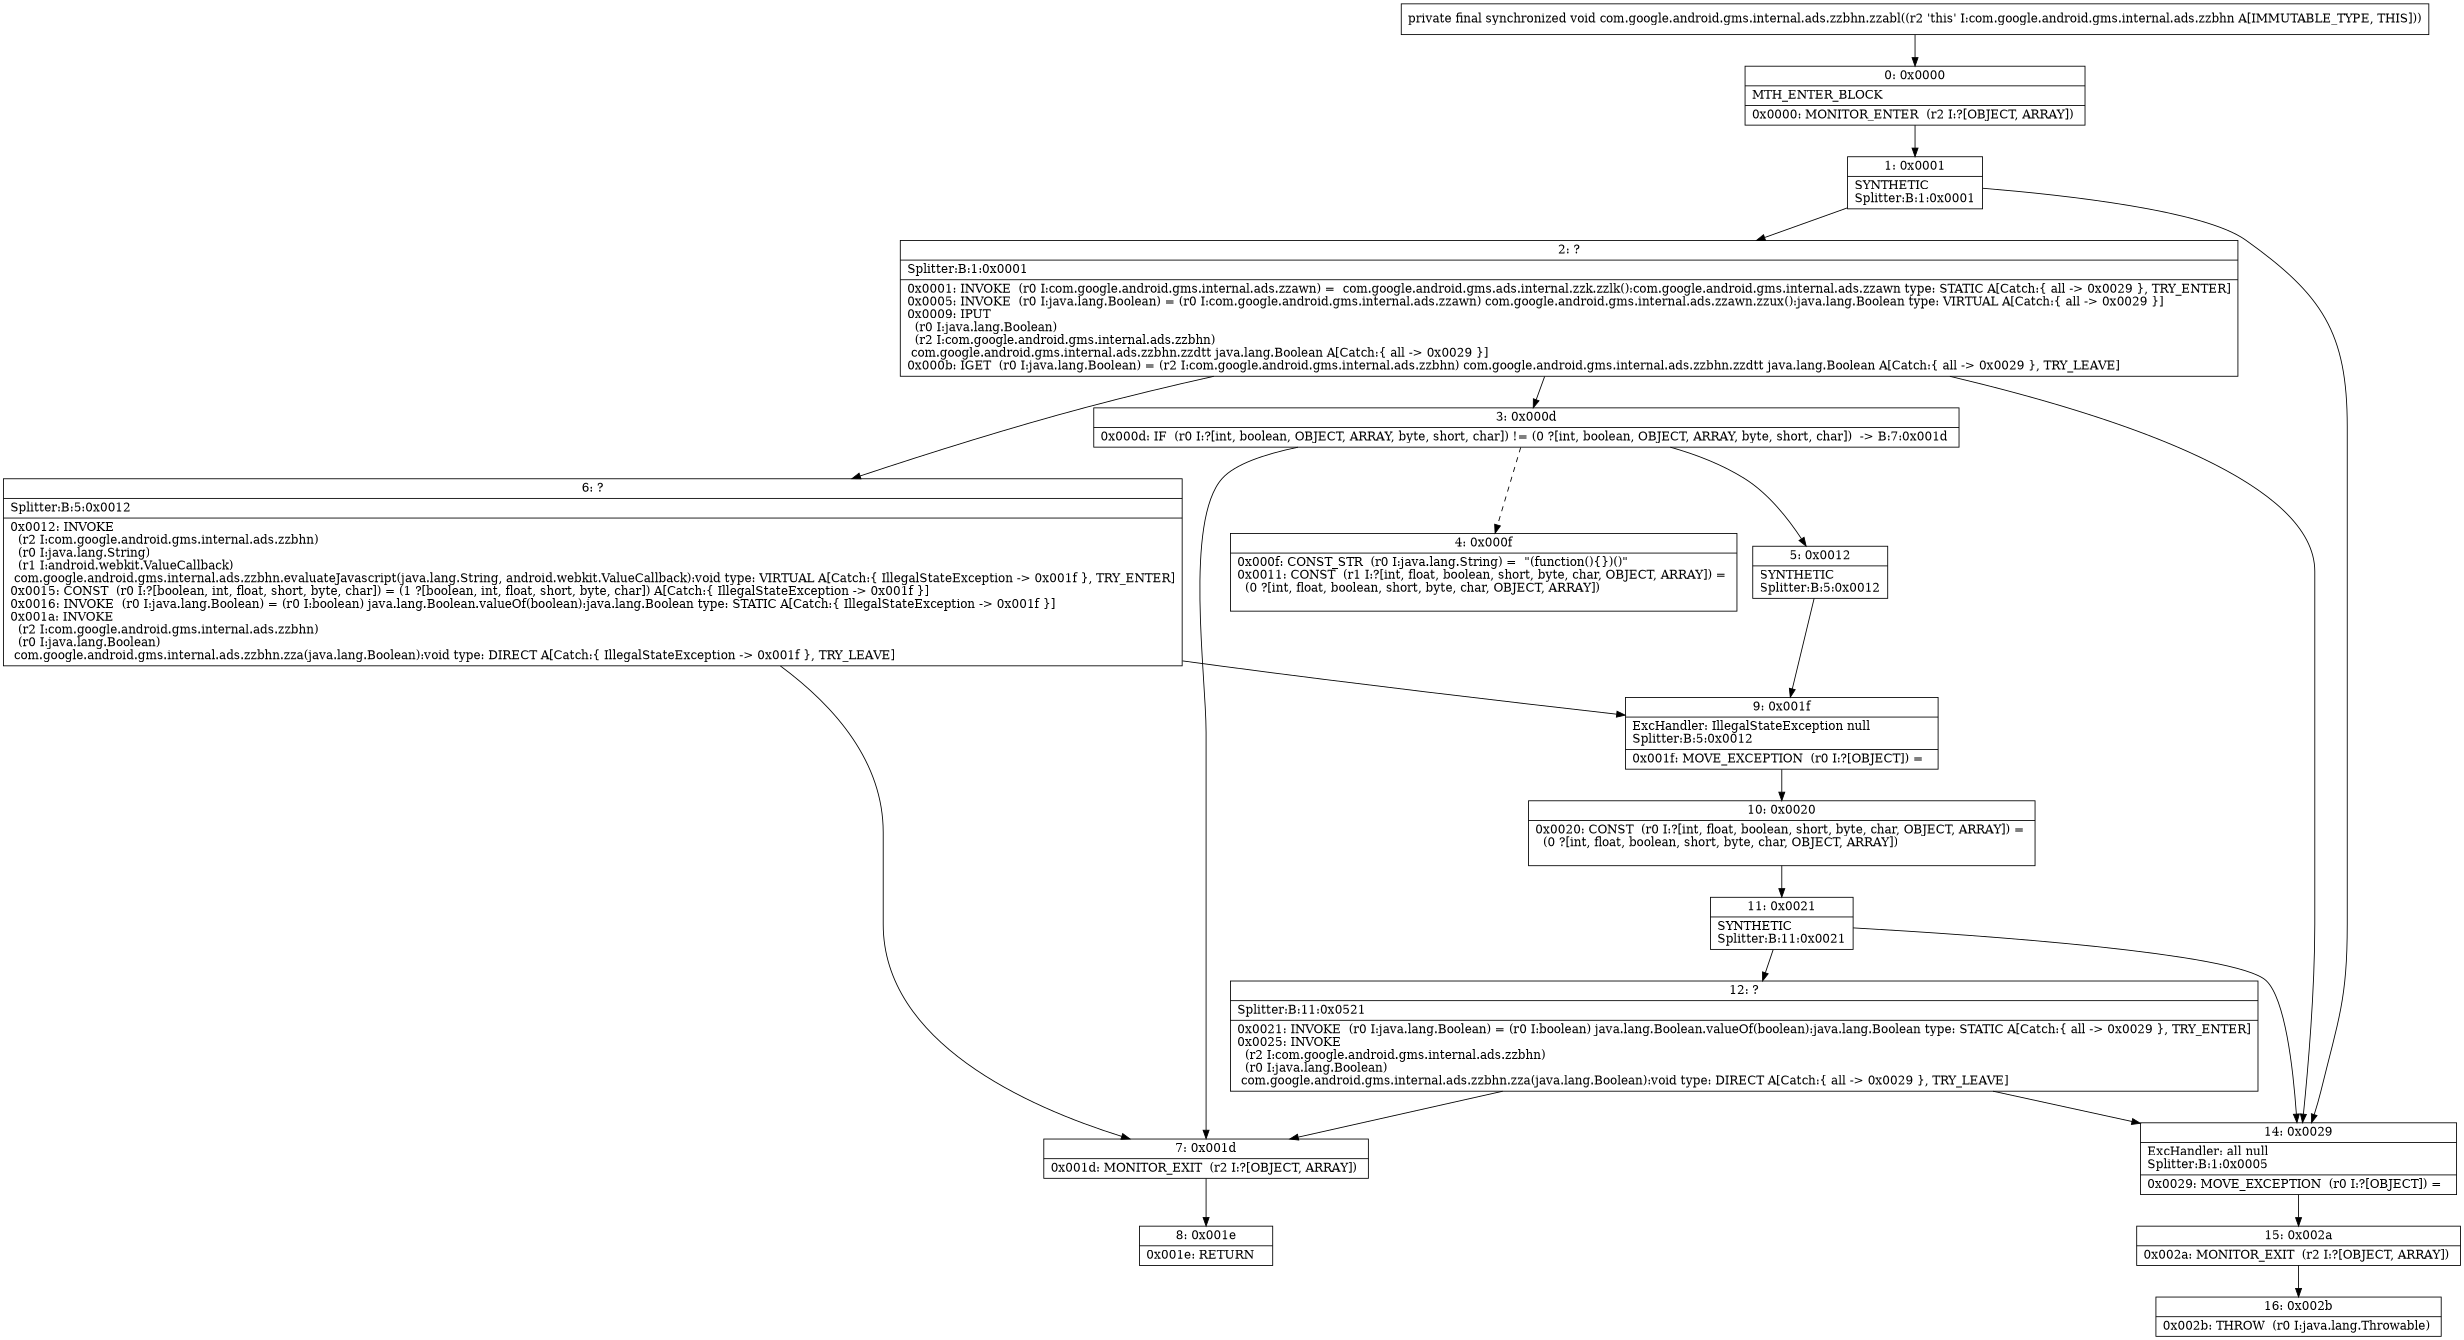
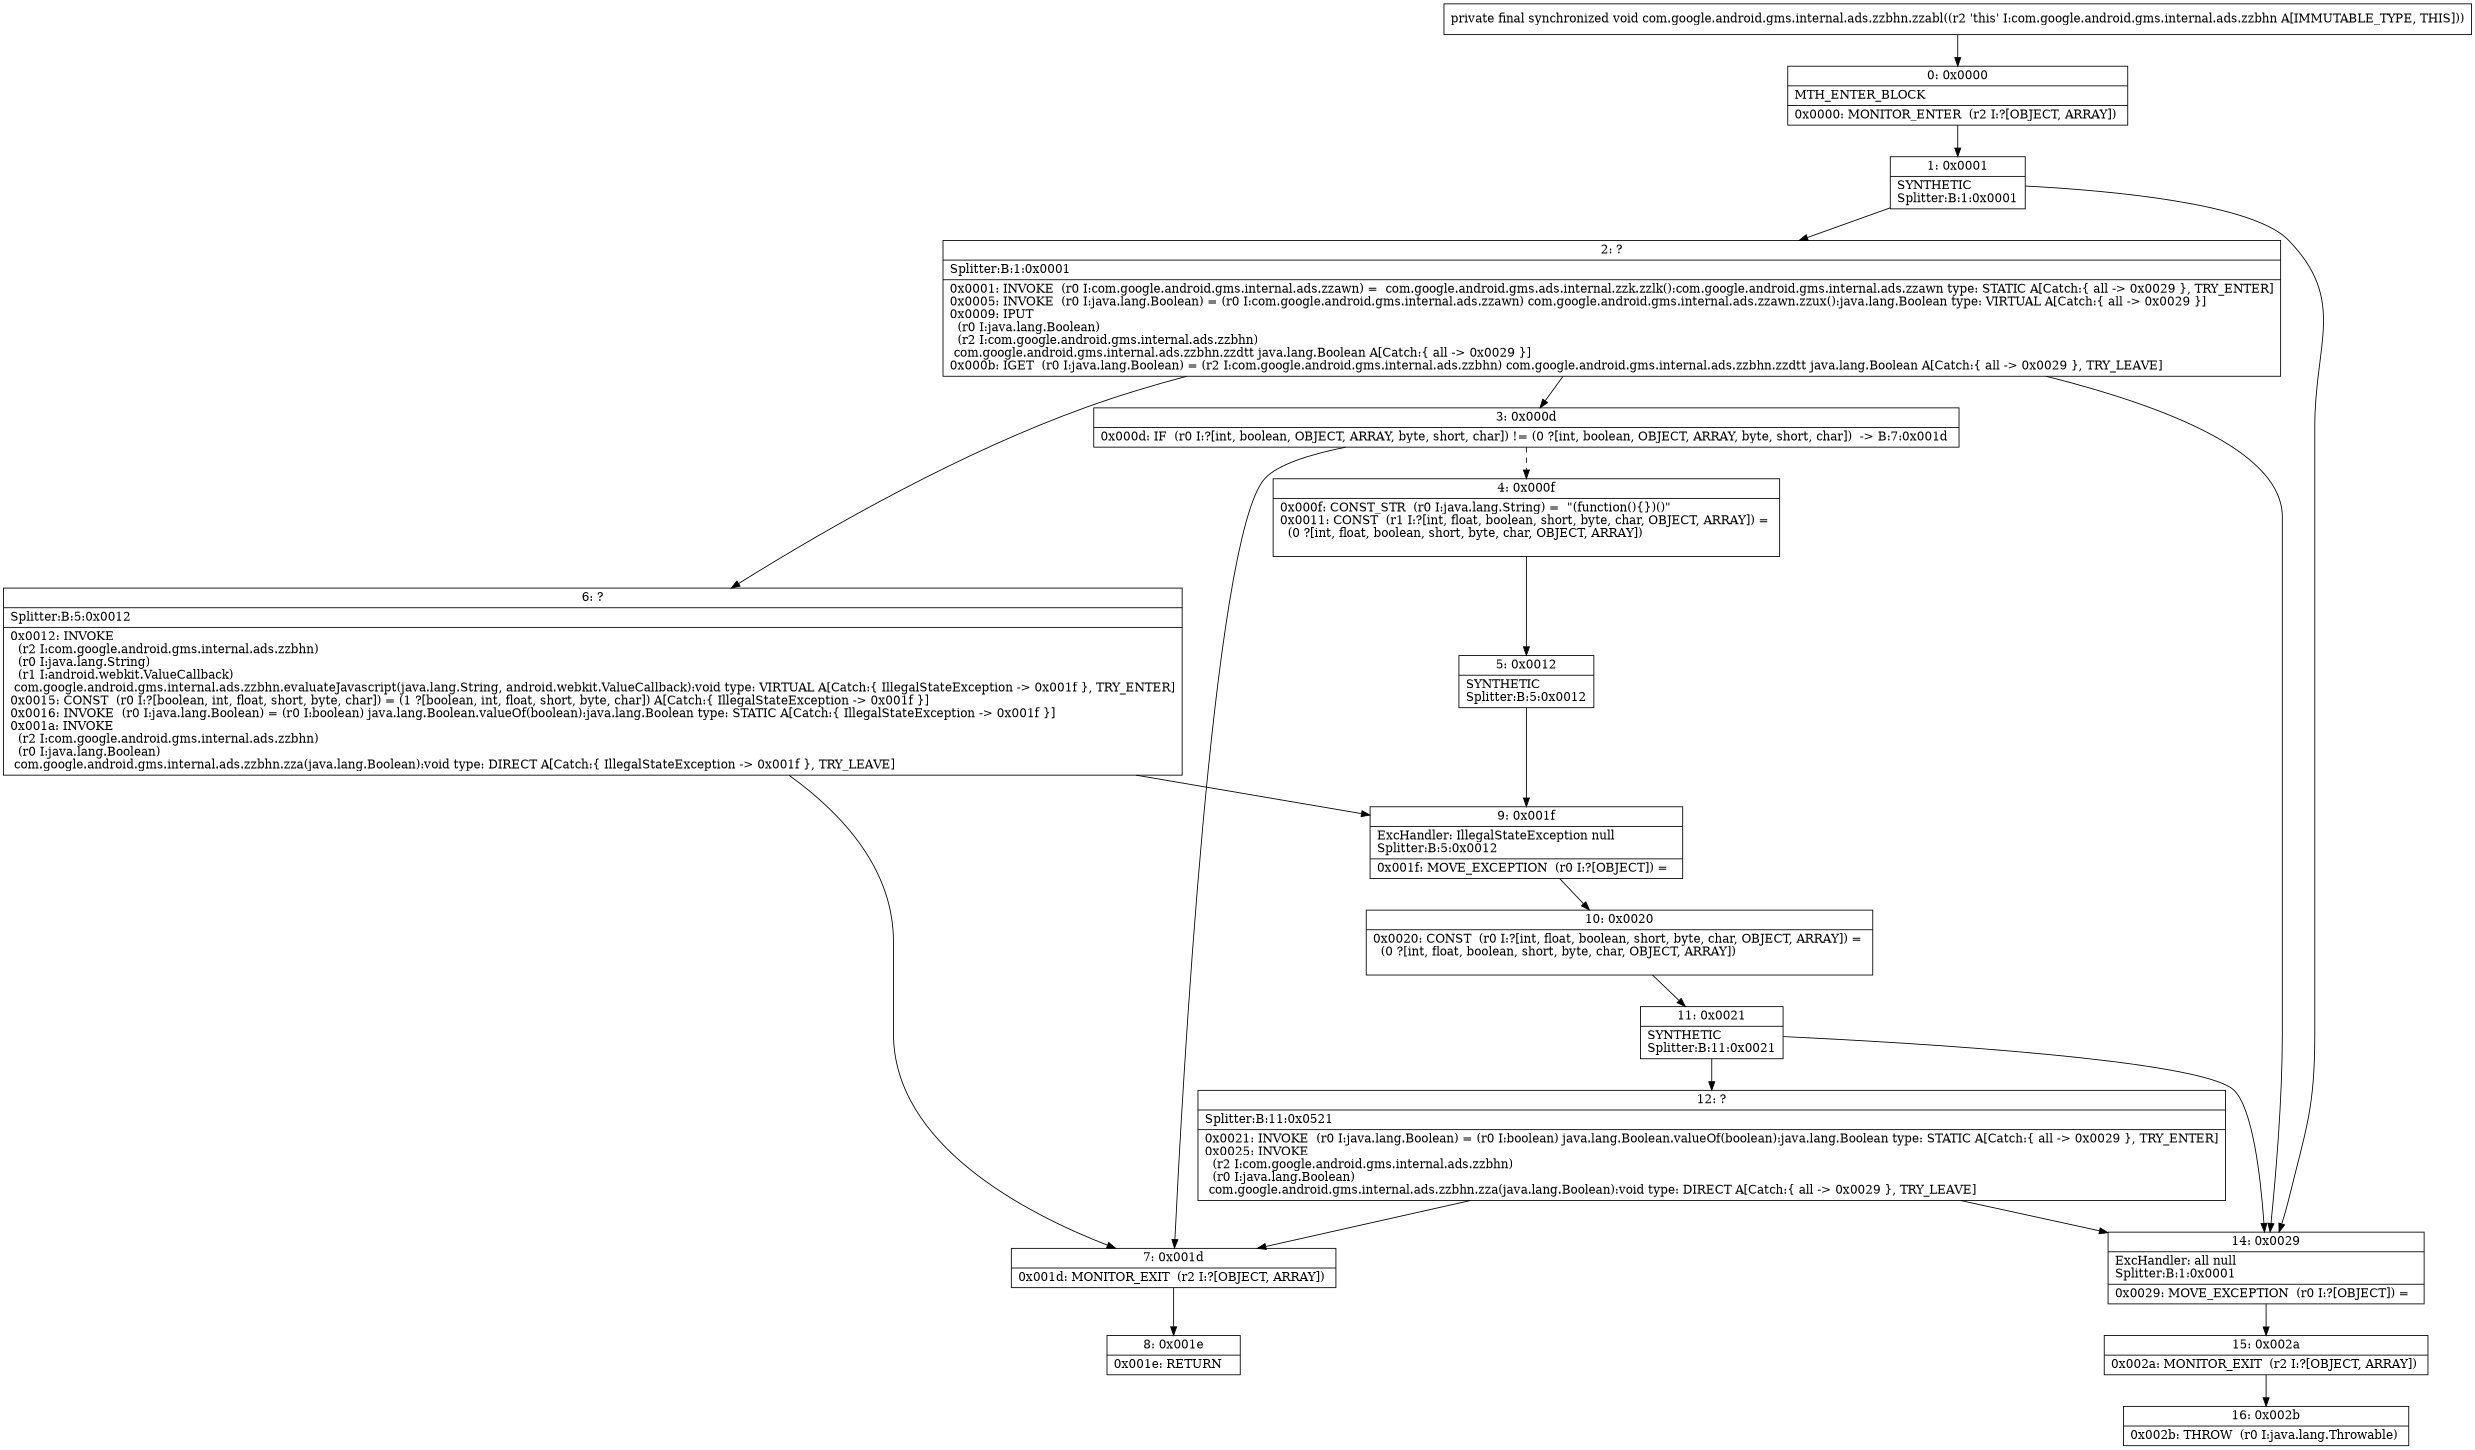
  digraph {
    node [shape=record]
    n1 [label="{0\:\ 0x0000|MTH_ENTER_BLOCK\l|0x0000: MONITOR_ENTER  (r2 I:?[OBJECT, ARRAY]) \l}"]
    n2 [label="{1\:\ 0x0001|SYNTHETIC\lSplitter:B:1:0x0001\l}"]
    n3 [label="{2\:\ ?|Splitter:B:1:0x0001\l|0x0001: INVOKE  (r0 I:com.google.android.gms.internal.ads.zzawn) =  com.google.android.gms.ads.internal.zzk.zzlk():com.google.android.gms.internal.ads.zzawn type: STATIC A[Catch:\{ all \-\> 0x0029 \}, TRY_ENTER]\l0x0005: INVOKE  (r0 I:java.lang.Boolean) = (r0 I:com.google.android.gms.internal.ads.zzawn) com.google.android.gms.internal.ads.zzawn.zzux():java.lang.Boolean type: VIRTUAL A[Catch:\{ all \-\> 0x0029 \}]\l0x0009: IPUT  \l  (r0 I:java.lang.Boolean)\l  (r2 I:com.google.android.gms.internal.ads.zzbhn)\l com.google.android.gms.internal.ads.zzbhn.zzdtt java.lang.Boolean A[Catch:\{ all \-\> 0x0029 \}]\l0x000b: IGET  (r0 I:java.lang.Boolean) = (r2 I:com.google.android.gms.internal.ads.zzbhn) com.google.android.gms.internal.ads.zzbhn.zzdtt java.lang.Boolean A[Catch:\{ all \-\> 0x0029 \}, TRY_LEAVE]\l}"]
-   n4 [label="{14\:\ 0x0029|ExcHandler: all null\lSplitter:B:1:0x0005\l|0x0029: MOVE_EXCEPTION  (r0 I:?[OBJECT]) =  \l}"]
+   n4 [label="{14\:\ 0x0029|ExcHandler: all null\lSplitter:B:1:0x0001\l|0x0029: MOVE_EXCEPTION  (r0 I:?[OBJECT]) =  \l}"]
    n5 [label="{3\:\ 0x000d|0x000d: IF  (r0 I:?[int, boolean, OBJECT, ARRAY, byte, short, char]) != (0 ?[int, boolean, OBJECT, ARRAY, byte, short, char])  \-\> B:7:0x001d \l}"]
    n6 [label="{6\:\ ?|Splitter:B:5:0x0012\l|0x0012: INVOKE  \l  (r2 I:com.google.android.gms.internal.ads.zzbhn)\l  (r0 I:java.lang.String)\l  (r1 I:android.webkit.ValueCallback)\l com.google.android.gms.internal.ads.zzbhn.evaluateJavascript(java.lang.String, android.webkit.ValueCallback):void type: VIRTUAL A[Catch:\{ IllegalStateException \-\> 0x001f \}, TRY_ENTER]\l0x0015: CONST  (r0 I:?[boolean, int, float, short, byte, char]) = (1 ?[boolean, int, float, short, byte, char]) A[Catch:\{ IllegalStateException \-\> 0x001f \}]\l0x0016: INVOKE  (r0 I:java.lang.Boolean) = (r0 I:boolean) java.lang.Boolean.valueOf(boolean):java.lang.Boolean type: STATIC A[Catch:\{ IllegalStateException \-\> 0x001f \}]\l0x001a: INVOKE  \l  (r2 I:com.google.android.gms.internal.ads.zzbhn)\l  (r0 I:java.lang.Boolean)\l com.google.android.gms.internal.ads.zzbhn.zza(java.lang.Boolean):void type: DIRECT A[Catch:\{ IllegalStateException \-\> 0x001f \}, TRY_LEAVE]\l}"]
    n7 [label="{15\:\ 0x002a|0x002a: MONITOR_EXIT  (r2 I:?[OBJECT, ARRAY]) \l}"]
    n8 [label="{4\:\ 0x000f|0x000f: CONST_STR  (r0 I:java.lang.String) =  \"(function()\{\})()\" \l0x0011: CONST  (r1 I:?[int, float, boolean, short, byte, char, OBJECT, ARRAY]) = \l  (0 ?[int, float, boolean, short, byte, char, OBJECT, ARRAY])\l \l}"]
    n9 [label="{7\:\ 0x001d|0x001d: MONITOR_EXIT  (r2 I:?[OBJECT, ARRAY]) \l}"]
    n10 [label="{5\:\ 0x0012|SYNTHETIC\lSplitter:B:5:0x0012\l}"]
    n11 [label="{8\:\ 0x001e|0x001e: RETURN   \l}"]
    n12 [label="{9\:\ 0x001f|ExcHandler: IllegalStateException null\lSplitter:B:5:0x0012\l|0x001f: MOVE_EXCEPTION  (r0 I:?[OBJECT]) =  \l}"]
    n13 [label="{10\:\ 0x0020|0x0020: CONST  (r0 I:?[int, float, boolean, short, byte, char, OBJECT, ARRAY]) = \l  (0 ?[int, float, boolean, short, byte, char, OBJECT, ARRAY])\l \l}"]
    n14 [label="{11\:\ 0x0021|SYNTHETIC\lSplitter:B:11:0x0021\l}"]
    n15 [label="{12\:\ ?|Splitter:B:11:0x0521\l|0x0021: INVOKE  (r0 I:java.lang.Boolean) = (r0 I:boolean) java.lang.Boolean.valueOf(boolean):java.lang.Boolean type: STATIC A[Catch:\{ all \-\> 0x0029 \}, TRY_ENTER]\l0x0025: INVOKE  \l  (r2 I:com.google.android.gms.internal.ads.zzbhn)\l  (r0 I:java.lang.Boolean)\l com.google.android.gms.internal.ads.zzbhn.zza(java.lang.Boolean):void type: DIRECT A[Catch:\{ all \-\> 0x0029 \}, TRY_LEAVE]\l}"]
    n16 [label="{16\:\ 0x002b|0x002b: THROW  (r0 I:java.lang.Throwable) \l}"]
    n17 [label="{private final synchronized void com.google.android.gms.internal.ads.zzbhn.zzabl((r2 'this' I:com.google.android.gms.internal.ads.zzbhn A[IMMUTABLE_TYPE, THIS])) }"]
    n1 -> n2
    n2 -> n3
    n2 -> n4
    n3 -> n4
    n3 -> n5
    n3 -> n6
    n4 -> n7
    n5 -> n8 [style=dashed]
    n5 -> n9
    n6 -> n9
    n6 -> n12
    n7 -> n16
-   n5 -> n10
+   n8 -> n10
    n9 -> n11
    n10 -> n12
    n12 -> n13
    n13 -> n14
    n14 -> n4
    n14 -> n15
    n15 -> n4
    n15 -> n9
    n17 -> n1
  }
